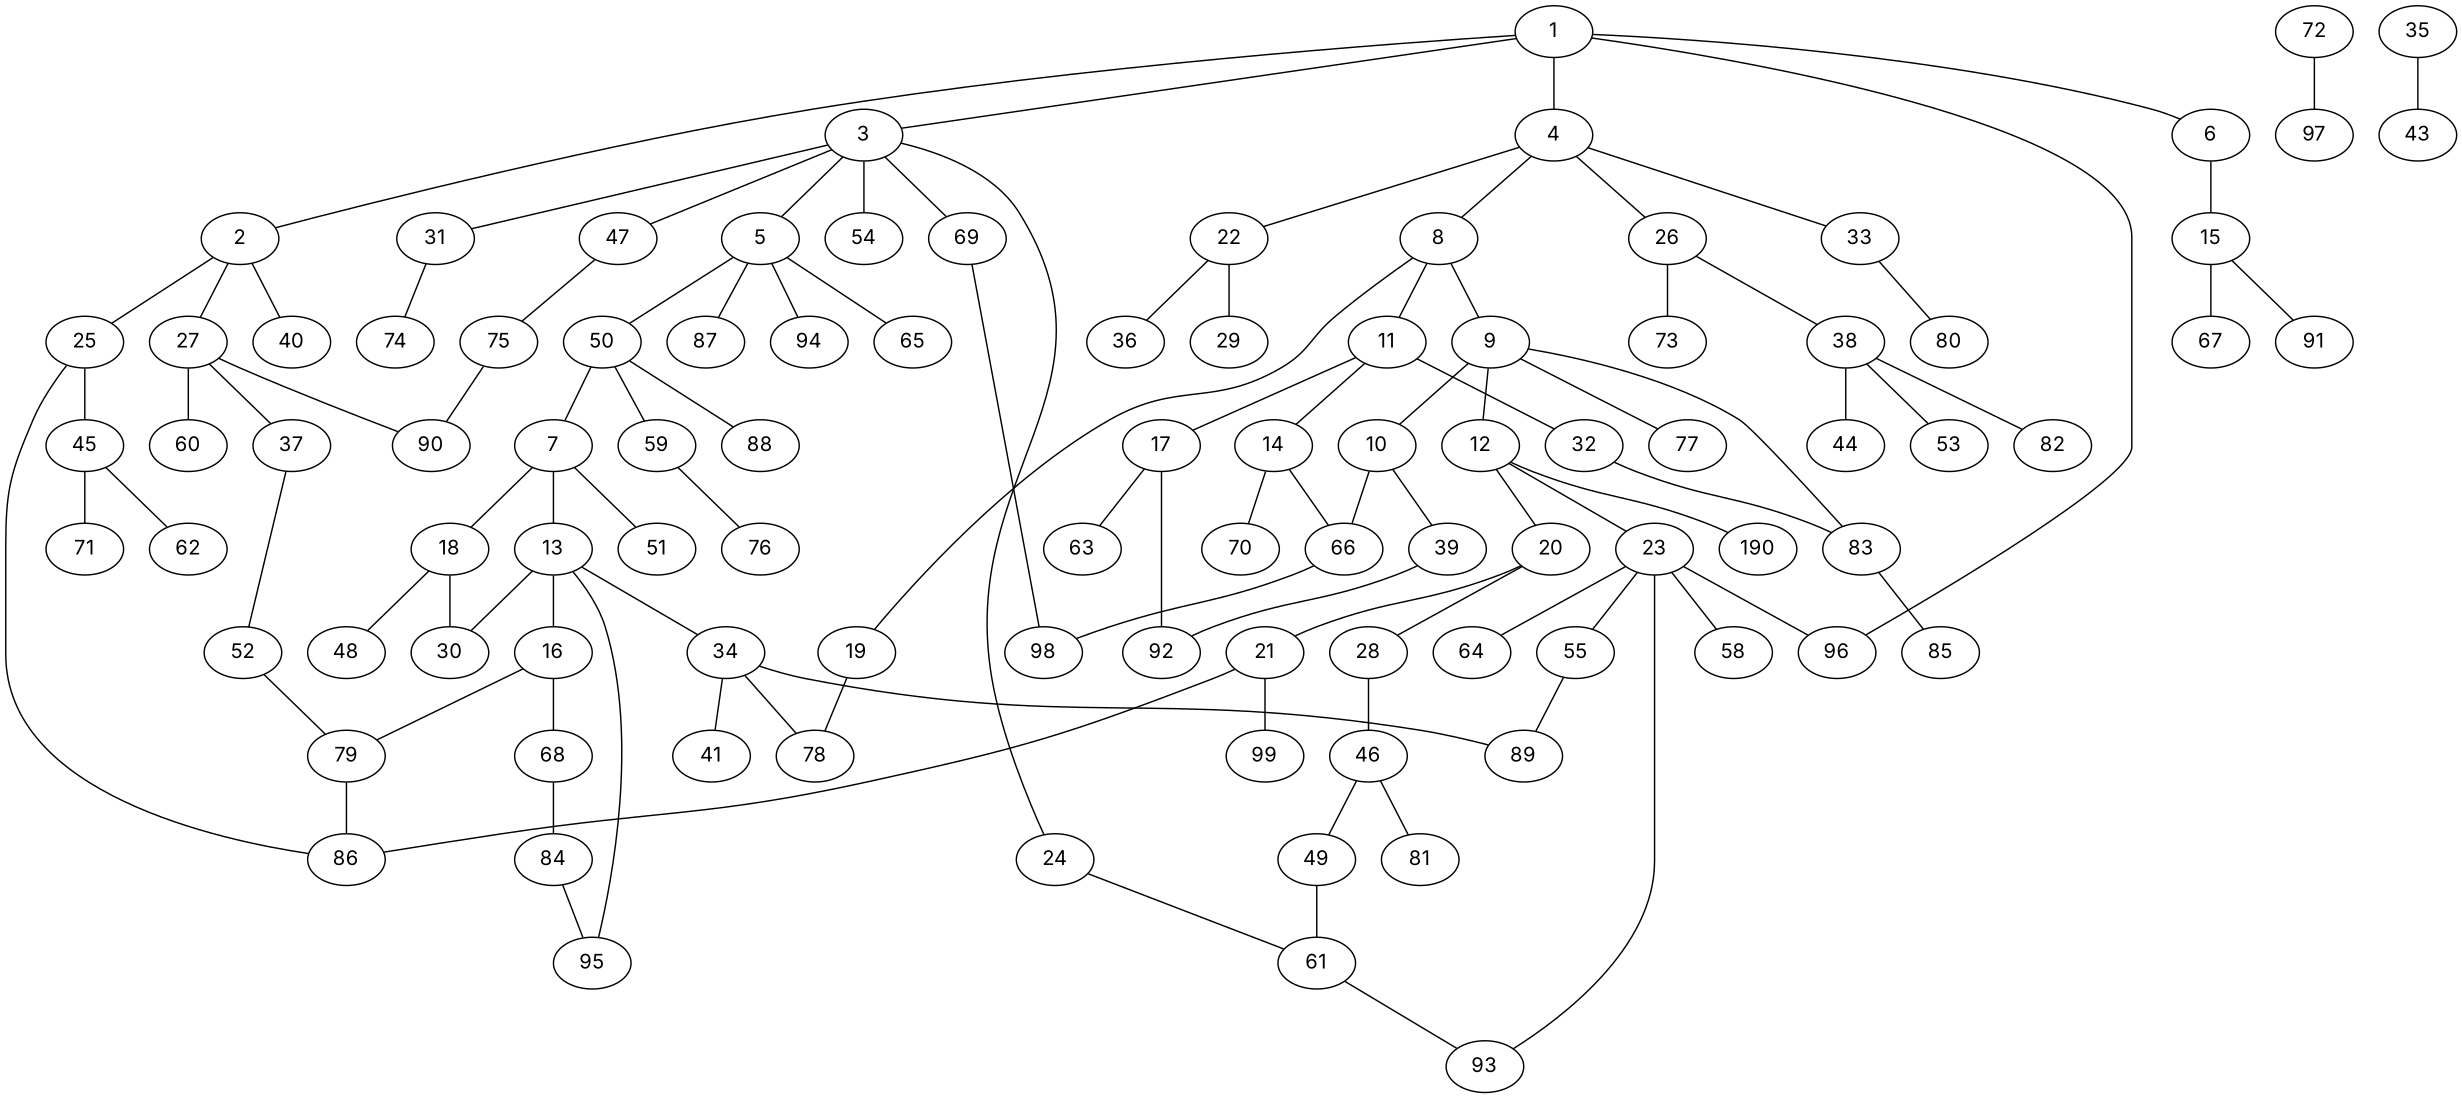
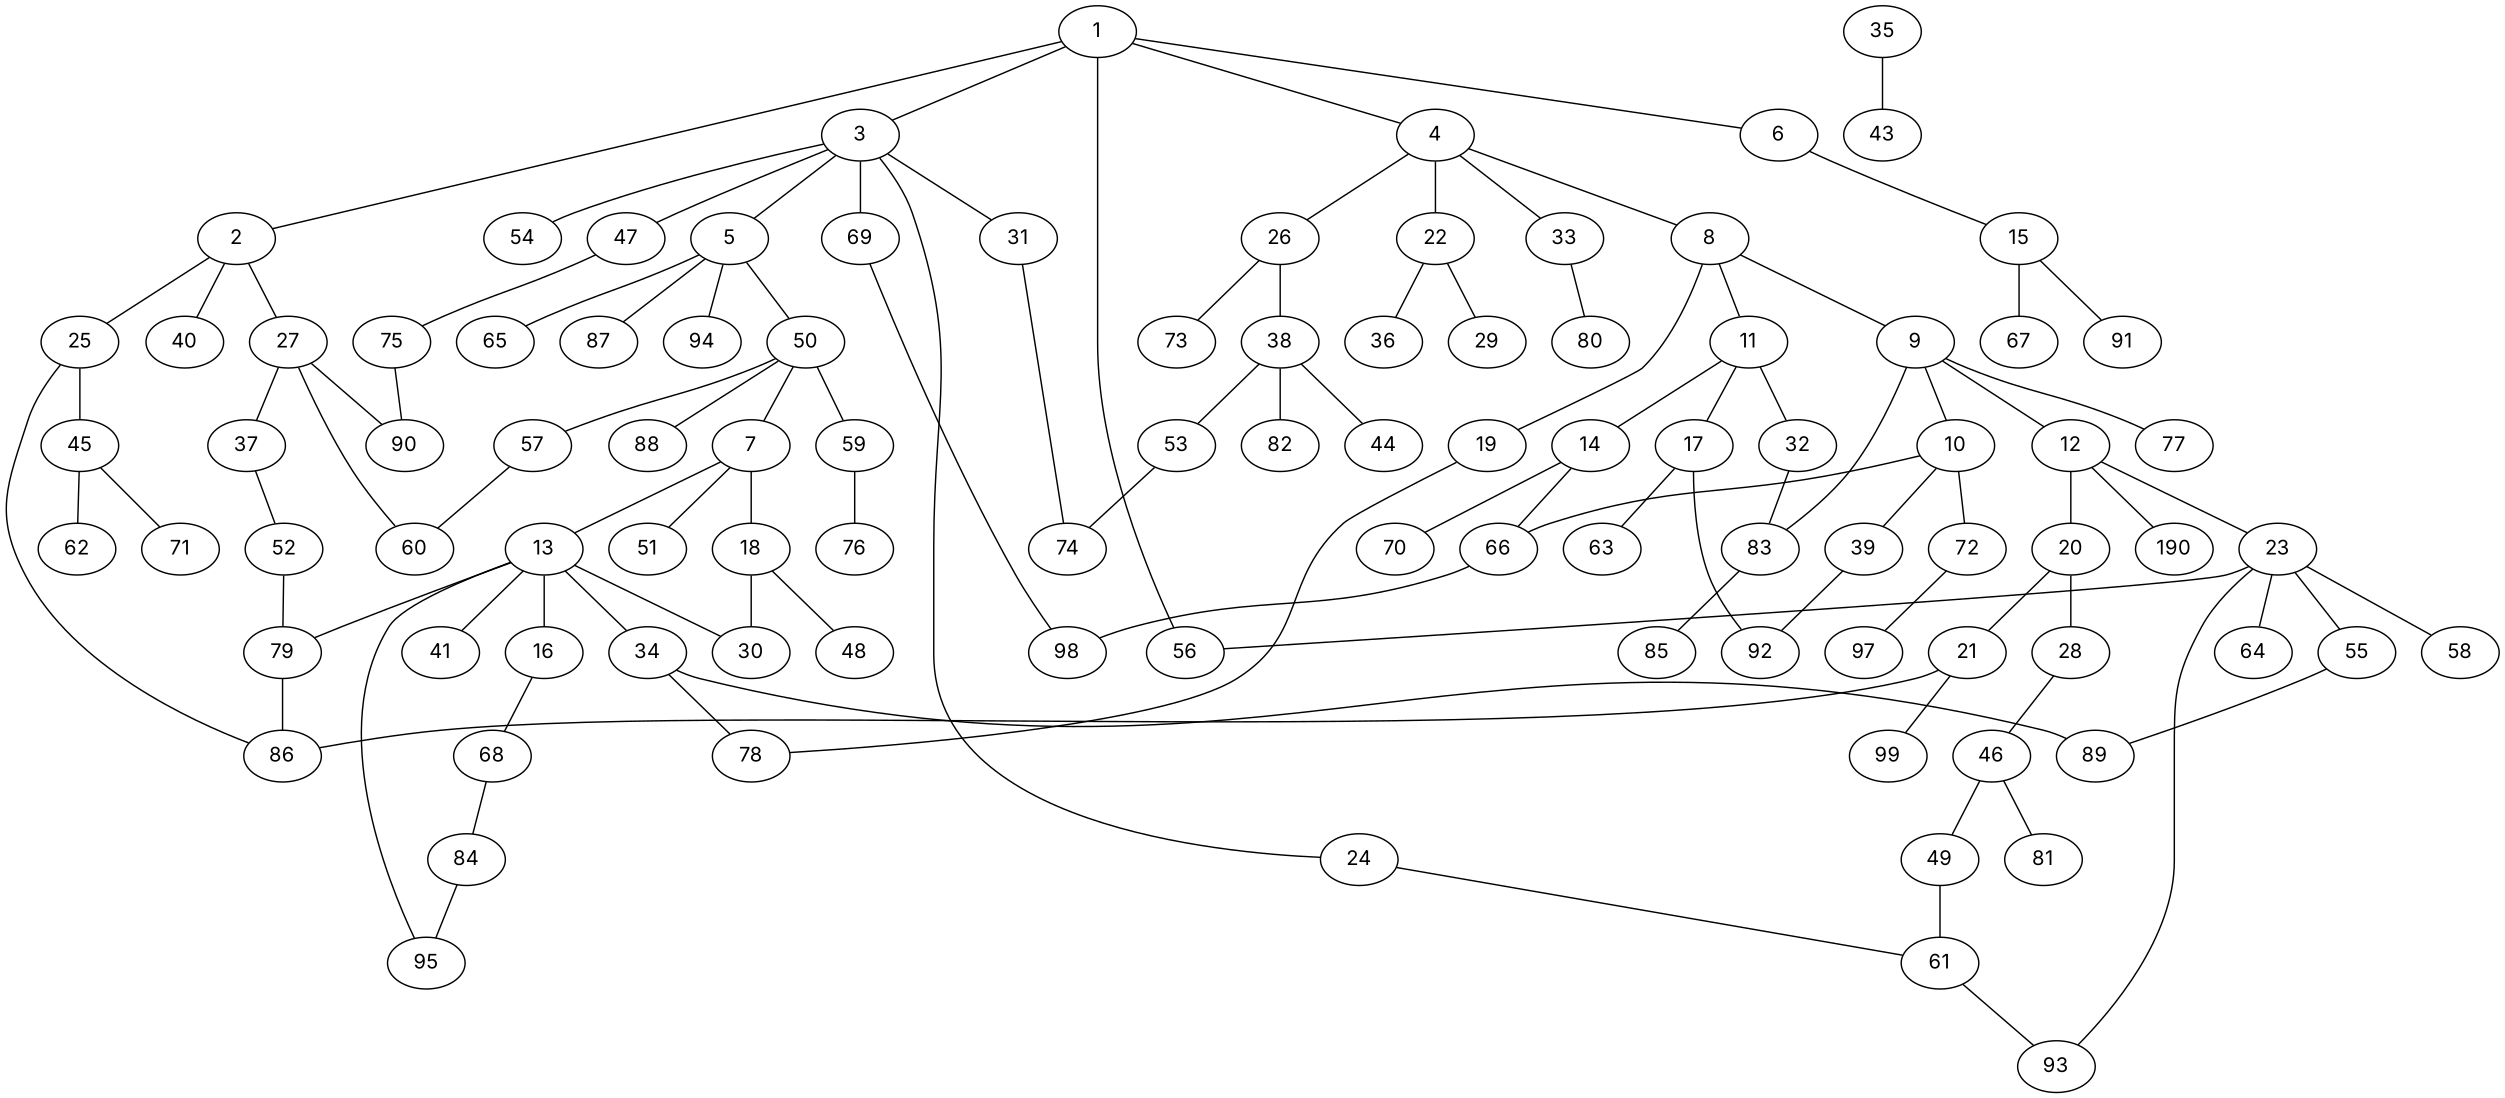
  graph {
    fontname=Inter
    node [fontname=Inter]
    edge [fontname=Inter]
    1
    2
    3
    4
    6
-   56 [label=96]
+   56
    25
    27
    40
    5
    24
    31
    47
    54
    69
    26
    8
    22
    33
    15
    38
    73
    86
    45
    37
    60
    90
    50
    65
    87
    94
    7
    13
    18
    51
    61
    74
    75
    98
    9
    11
    19
    29
    36
    80
    67
    91
    44
    53
    82
    62
    71
    52
+   57
    59
    88
    16
    30
    34
    95
    48
    93
    10
    12
    77
    83
    14
    17
    32
    78
    76
    55
    89
    68
    79
    41
    39
    66
    72
    20
    n81 [label=190]
    23
    85
    70
    63
    92
    97
    21
    28
    35
    43
    99
    58
    64
    46
    84
    49
    81
    1 -- 2
    1 -- 3
    1 -- 4
    1 -- 6
    1 -- 56
    2 -- 25
    2 -- 27
    2 -- 40
    3 -- 5
    3 -- 24
    3 -- 31
    3 -- 47
    3 -- 54
    3 -- 69
    4 -- 26
    4 -- 8
    4 -- 22
    4 -- 33
    6 -- 15
    25 -- 86
    25 -- 45
    27 -- 37
    27 -- 60
    27 -- 90
    5 -- 50
    5 -- 65
    5 -- 87
    5 -- 94
    24 -- 61
    31 -- 74
    47 -- 75
    69 -- 98
    26 -- 38
    26 -- 73
    8 -- 9
    8 -- 11
    8 -- 19
    22 -- 29
    22 -- 36
    33 -- 80
    15 -- 67
    15 -- 91
    38 -- 44
    38 -- 53
    38 -- 82
    45 -- 62
    45 -- 71
    37 -- 52
    50 -- 7
+   50 -- 57
    50 -- 59
    50 -- 88
    7 -- 13
    7 -- 18
    7 -- 51
    13 -- 16
    13 -- 30
    13 -- 34
    13 -- 95
    18 -- 30
    18 -- 48
    61 -- 93
    75 -- 90
    9 -- 10
    9 -- 12
    9 -- 77
    9 -- 83
    11 -- 14
    11 -- 17
    11 -- 32
    19 -- 78
+   53 -- 74
    52 -- 79
+   57 -- 60
    59 -- 76
    16 -- 68
-   16 -- 79
+   13 -- 79
    34 -- 78
    34 -- 89
-   34 -- 41
+   13 -- 41
    10 -- 39
    10 -- 66
+   10 -- 72
    12 -- 20
    12 -- n81
    12 -- 23
    83 -- 85
    14 -- 66
    14 -- 70
    17 -- 63
    17 -- 92
    32 -- 83
    55 -- 89
    68 -- 84
    79 -- 86
    39 -- 92
    66 -- 98
    72 -- 97
    20 -- 21
    20 -- 28
    23 -- 56
    23 -- 93
    23 -- 55
    23 -- 58
    23 -- 64
    21 -- 86
    21 -- 99
    28 -- 46
    35 -- 43
    46 -- 49
    46 -- 81
    84 -- 95
    49 -- 61
  }
